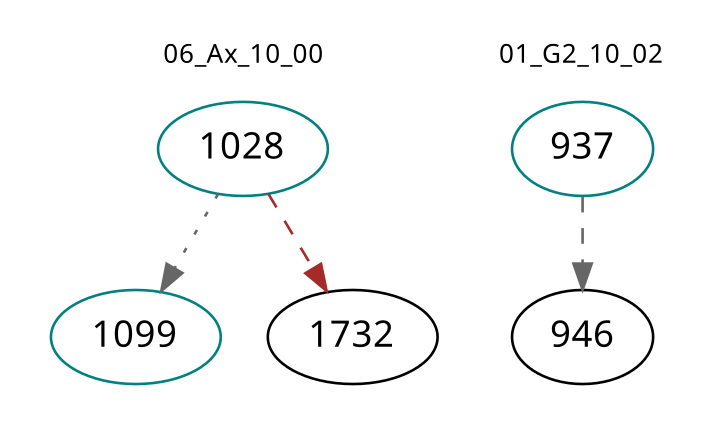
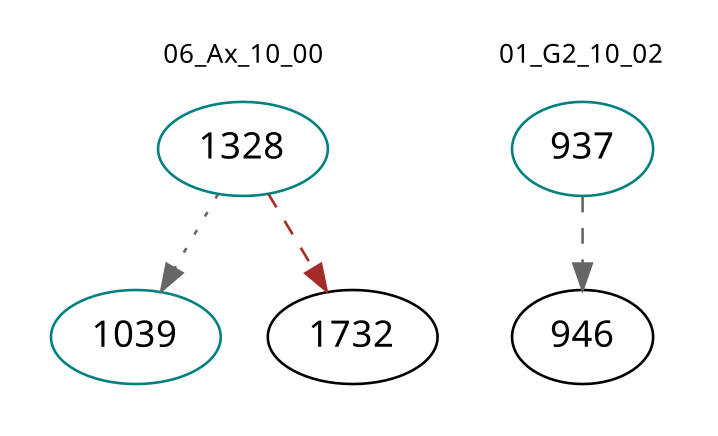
  digraph {
    fontname="Noto Sans"
    node [color=teal fontname="Noto Sans"]
    edge [color=gray40 fontname="Noto Sans" style=dashed]
-   n1 [label=1028]
-   n2 [label=1099]
+   n1 [label=1328]
+   n2 [label=1039]
    n3 [color=black label=1732]
    n4 [label=937]
    n5 [color=black label=946]
    subgraph cluster_1 {
      color=white
      fontsize=10
      label="06_Ax_10_00"
      n1
      n2
      n3
    }
    subgraph cluster_2 {
      color=white
      fontsize=10
      label="01_G2_10_02"
      n4
      n5
    }
    n1 -> n2 [style=dotted]
    n1 -> n3 [color=brown]
    n4 -> n5
  }
